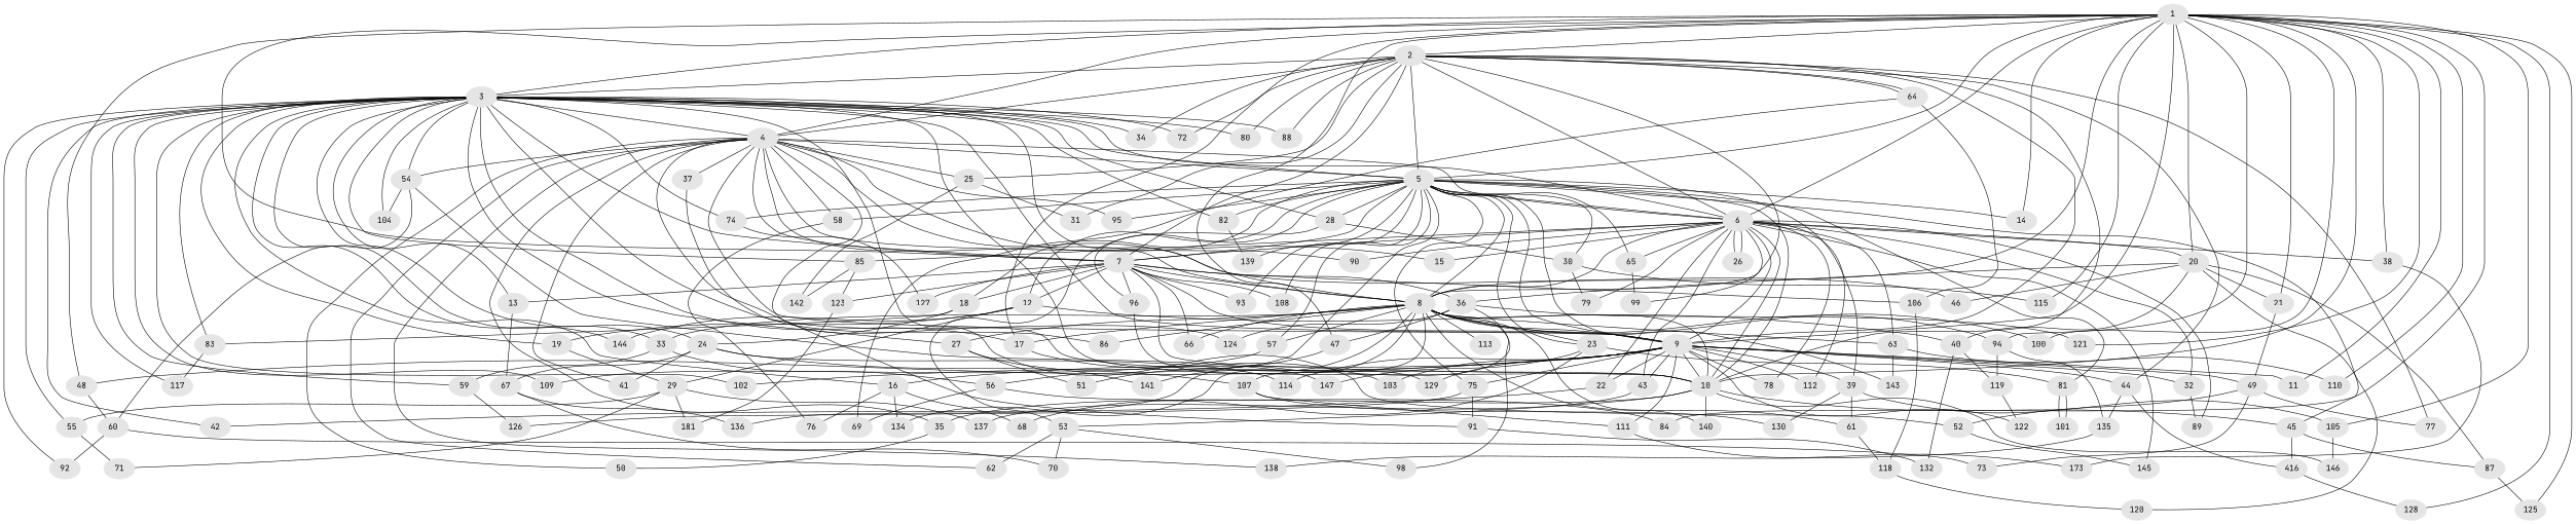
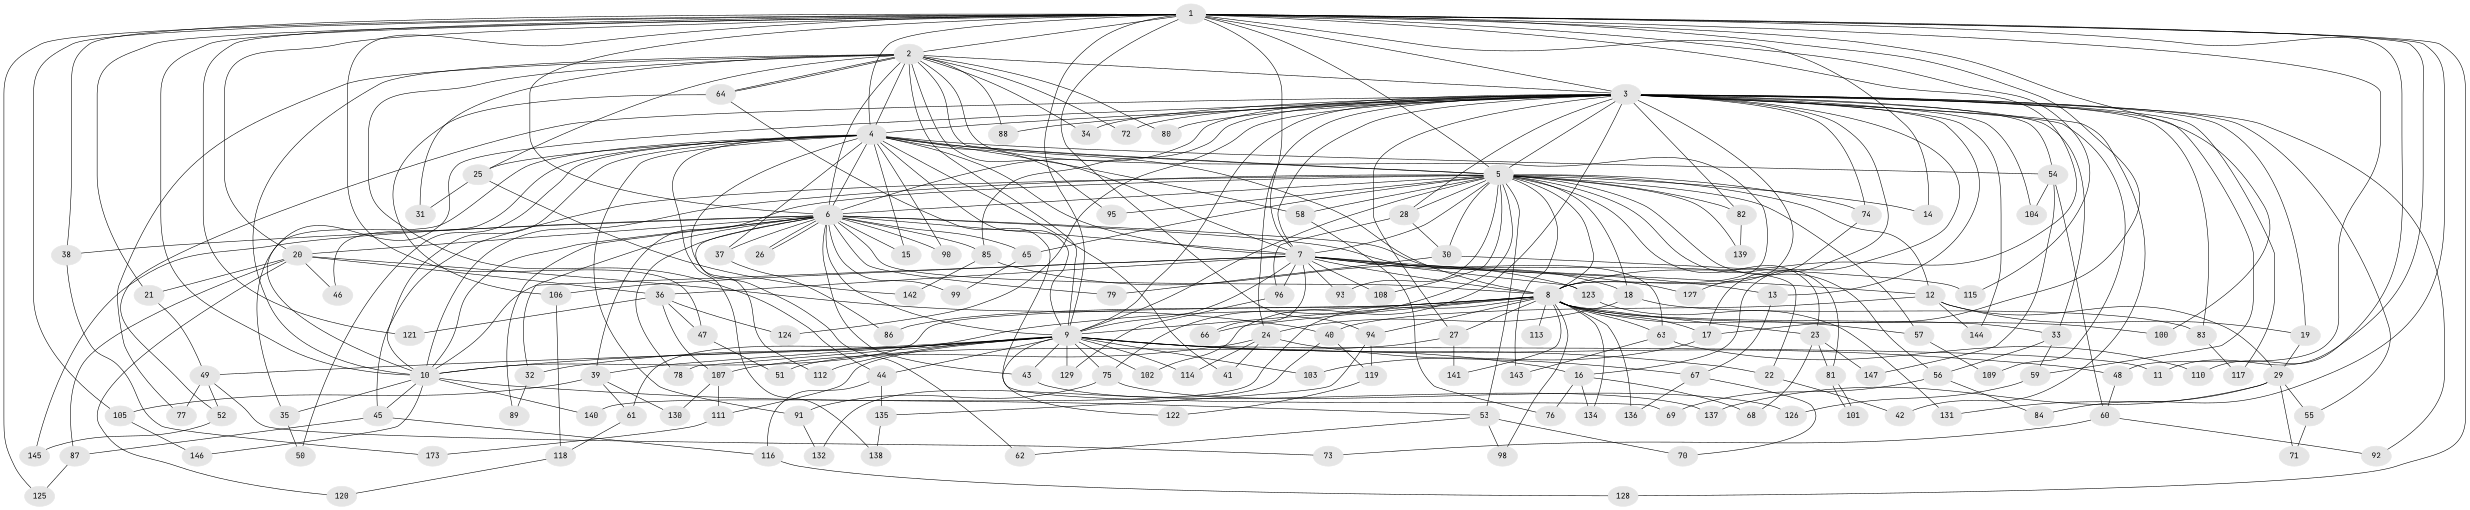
  graph {
    fontname="JetBrains Mono"
    node [color=gray90 fontname="JetBrains Mono" style=filled]
    edge [fontname="JetBrains Mono"]
    1
    2
    3
    4
    5
    6
    7
    8
    9
    10
    11
    14
    17
    20
    21
    38
    47
    48
    84
    94
    100
    105
    110
    115
    121
    125
    128
    25
    31
    34
    44
    64
    72
    77
    80
    88
    13
    16
    19
    24
    27
    28
    33
    42
    52
    54
    55
    59
    74
    82
    83
    85
    92
    102
    104
    109
    117
    124
    144
    15
    35
    37
    41
    46
    50
    58
    62
    90
    91
    95
    138
    12
    18
    23
    30
    39
    45
    53
    56
    57
    65
    75
    81
    93
    108
    139
    143
    22
    26
    32
    43
    63
    78
    79
    89
    99
    112
    145
    36
    66
    96
    106
    123
    127
    113
    61
    86
    98
    134
    136
    140
    141
    49
    103
    111
    114
    122
    129
    146
    40
    87
    120
    n123 [label=173]
    51
    60
    119
    135
    142
-   116 [label=416]
+   116
    69
    67
    68
    76
    29
    107
    147
    71
    126
    132
    130
    70
    101
    137
    118
-   131 [label=181]
+   131
    73
    1 -- 2
    1 -- 3
    1 -- 4
    1 -- 5
    1 -- 6
    1 -- 7
    1 -- 8
    1 -- 9
    1 -- 10
    1 -- 11
    1 -- 14
    1 -- 17
    1 -- 20
    1 -- 21
    1 -- 38
    1 -- 47
    1 -- 48
    1 -- 84
    1 -- 94
    1 -- 100
    1 -- 105
    1 -- 110
    1 -- 115
    1 -- 121
    1 -- 125
    1 -- 128
    2 -- 3
    2 -- 4
    2 -- 5
    2 -- 6
    2 -- 7
    2 -- 8
    2 -- 9
    2 -- 10
    2 -- 25
    2 -- 31
    2 -- 34
    2 -- 44
    2 -- 64
    2 -- 64
    2 -- 72
    2 -- 77
    2 -- 80
    2 -- 88
    3 -- 4
    3 -- 5
    3 -- 6
    3 -- 7
    3 -- 8
    3 -- 9
    3 -- 10
    3 -- 17
    3 -- 34
    3 -- 72
    3 -- 80
    3 -- 88
    3 -- 13
    3 -- 16
    3 -- 19
    3 -- 24
    3 -- 27
    3 -- 28
    3 -- 33
    3 -- 42
    3 -- 52
    3 -- 54
    3 -- 55
    3 -- 59
    3 -- 74
    3 -- 82
    3 -- 83
    3 -- 85
    3 -- 92
    3 -- 102
    3 -- 104
    3 -- 109
    3 -- 117
    3 -- 124
    3 -- 144
    4 -- 5
    4 -- 6
    4 -- 7
    4 -- 8
    4 -- 9
    4 -- 10
    4 -- 25
    4 -- 54
    4 -- 15
    4 -- 35
    4 -- 37
    4 -- 41
    4 -- 46
    4 -- 50
    4 -- 58
    4 -- 62
    4 -- 90
    4 -- 91
    4 -- 95
    4 -- 138
    5 -- 6
    5 -- 7
    5 -- 8
    5 -- 9
    5 -- 10
    5 -- 14
    5 -- 28
    5 -- 74
    5 -- 82
    5 -- 58
    5 -- 95
    5 -- 12
    5 -- 18
    5 -- 23
    5 -- 30
    5 -- 39
    5 -- 45
    5 -- 53
    5 -- 56
    5 -- 57
    5 -- 65
    5 -- 75
    5 -- 81
    5 -- 93
    5 -- 108
    5 -- 139
    5 -- 143
    6 -- 7
    6 -- 8
    6 -- 9
    6 -- 10
    6 -- 20
    6 -- 38
    6 -- 85
    6 -- 15
+   6 -- 37
    6 -- 90
    6 -- 65
    6 -- 22
    6 -- 26
    6 -- 26
    6 -- 32
    6 -- 43
    6 -- 63
    6 -- 78
    6 -- 79
    6 -- 89
    6 -- 99
    6 -- 112
    6 -- 145
    7 -- 8
    7 -- 9
    7 -- 10
    7 -- 13
    7 -- 12
    7 -- 18
    7 -- 93
    7 -- 108
    7 -- 36
    7 -- 66
    7 -- 96
    7 -- 106
    7 -- 123
    7 -- 127
    8 -- 9
    8 -- 10
    8 -- 17
    8 -- 94
    8 -- 100
    8 -- 27
    8 -- 33
    8 -- 23
    8 -- 57
    8 -- 63
    8 -- 66
    8 -- 113
    8 -- 61
    8 -- 86
    8 -- 98
    8 -- 134
    8 -- 136
    8 -- 140
    8 -- 141
    9 -- 10
    9 -- 11
    9 -- 48
    9 -- 44
    9 -- 16
    9 -- 102
    9 -- 39
    9 -- 75
    9 -- 22
    9 -- 32
    9 -- 43
    9 -- 78
    9 -- 112
    9 -- 49
    9 -- 103
    9 -- 111
    9 -- 114
    9 -- 122
    9 -- 129
    10 -- 35
    10 -- 45
    10 -- 53
    10 -- 140
    10 -- 146
    17 -- 103
    20 -- 21
    20 -- 46
    20 -- 36
    20 -- 40
    20 -- 87
    20 -- 120
    21 -- 49
    38 -- n123
    47 -- 51
    48 -- 60
    94 -- 119
    94 -- 135
    105 -- 146
    25 -- 31
    25 -- 142
    44 -- 135
    44 -- 116
    64 -- 106
    64 -- 69
    13 -- 67
    16 -- 134
    16 -- 68
    16 -- 76
    19 -- 29
    24 -- 41
    24 -- 114
    24 -- 67
    24 -- 107
    27 -- 141
    27 -- 51
    28 -- 30
    28 -- 96
    33 -- 59
    33 -- 56
    52 -- 145
    54 -- 104
    54 -- 60
    54 -- 147
    55 -- 71
    59 -- 126
    74 -- 127
    82 -- 139
    83 -- 117
    85 -- 123
    85 -- 142
    35 -- 50
    37 -- 86
    58 -- 76
    91 -- 132
    12 -- 19
    12 -- 144
    12 -- 40
    12 -- 29
    18 -- 24
    18 -- 83
    23 -- 81
    23 -- 68
    23 -- 147
    30 -- 115
    30 -- 79
    39 -- 105
    39 -- 61
    39 -- 130
    45 -- 87
    45 -- 116
    53 -- 62
    53 -- 98
    53 -- 70
    56 -- 84
    56 -- 69
    57 -- 109
    65 -- 99
    75 -- 91
    75 -- 126
    81 -- 101
    81 -- 101
    22 -- 42
    32 -- 89
    43 -- 137
    63 -- 110
    63 -- 143
    36 -- 47
    36 -- 121
    36 -- 124
    36 -- 107
    96 -- 129
    106 -- 118
    123 -- 131
    61 -- 118
    49 -- 77
    49 -- 52
    49 -- 73
    111 -- n123
    40 -- 119
    40 -- 132
    87 -- 125
    60 -- 92
    60 -- 73
    119 -- 122
    135 -- 138
    116 -- 128
    67 -- 136
    67 -- 70
    29 -- 55
    29 -- 71
    29 -- 137
    29 -- 131
    107 -- 111
    107 -- 130
    118 -- 120
  }
